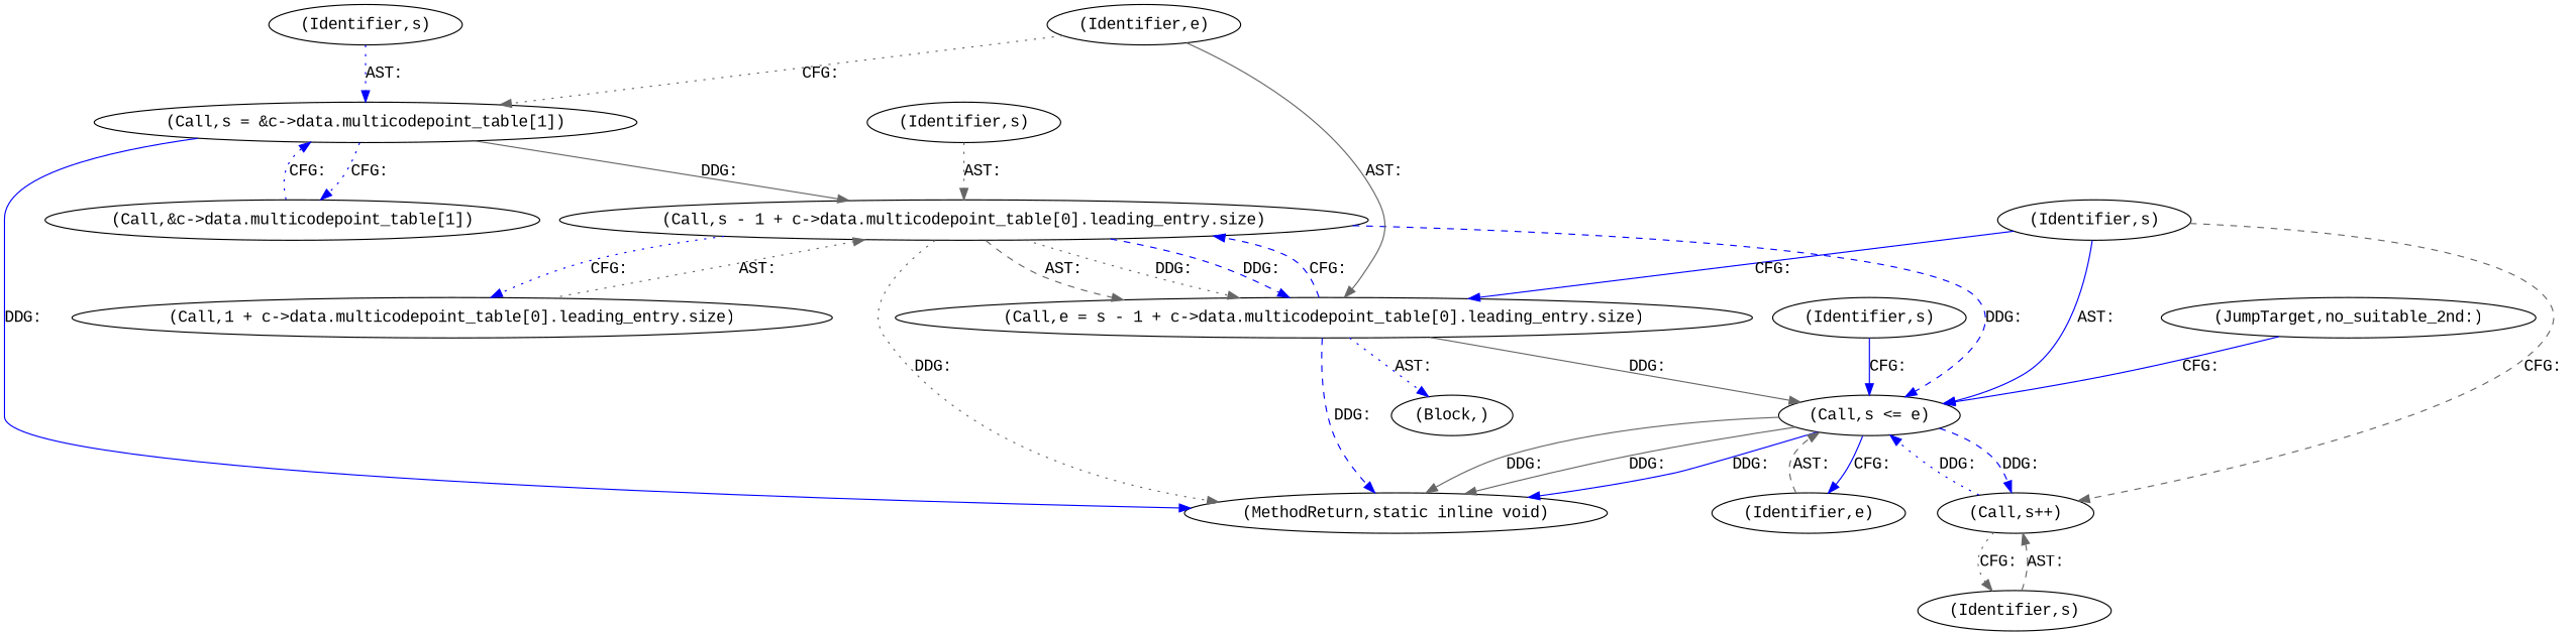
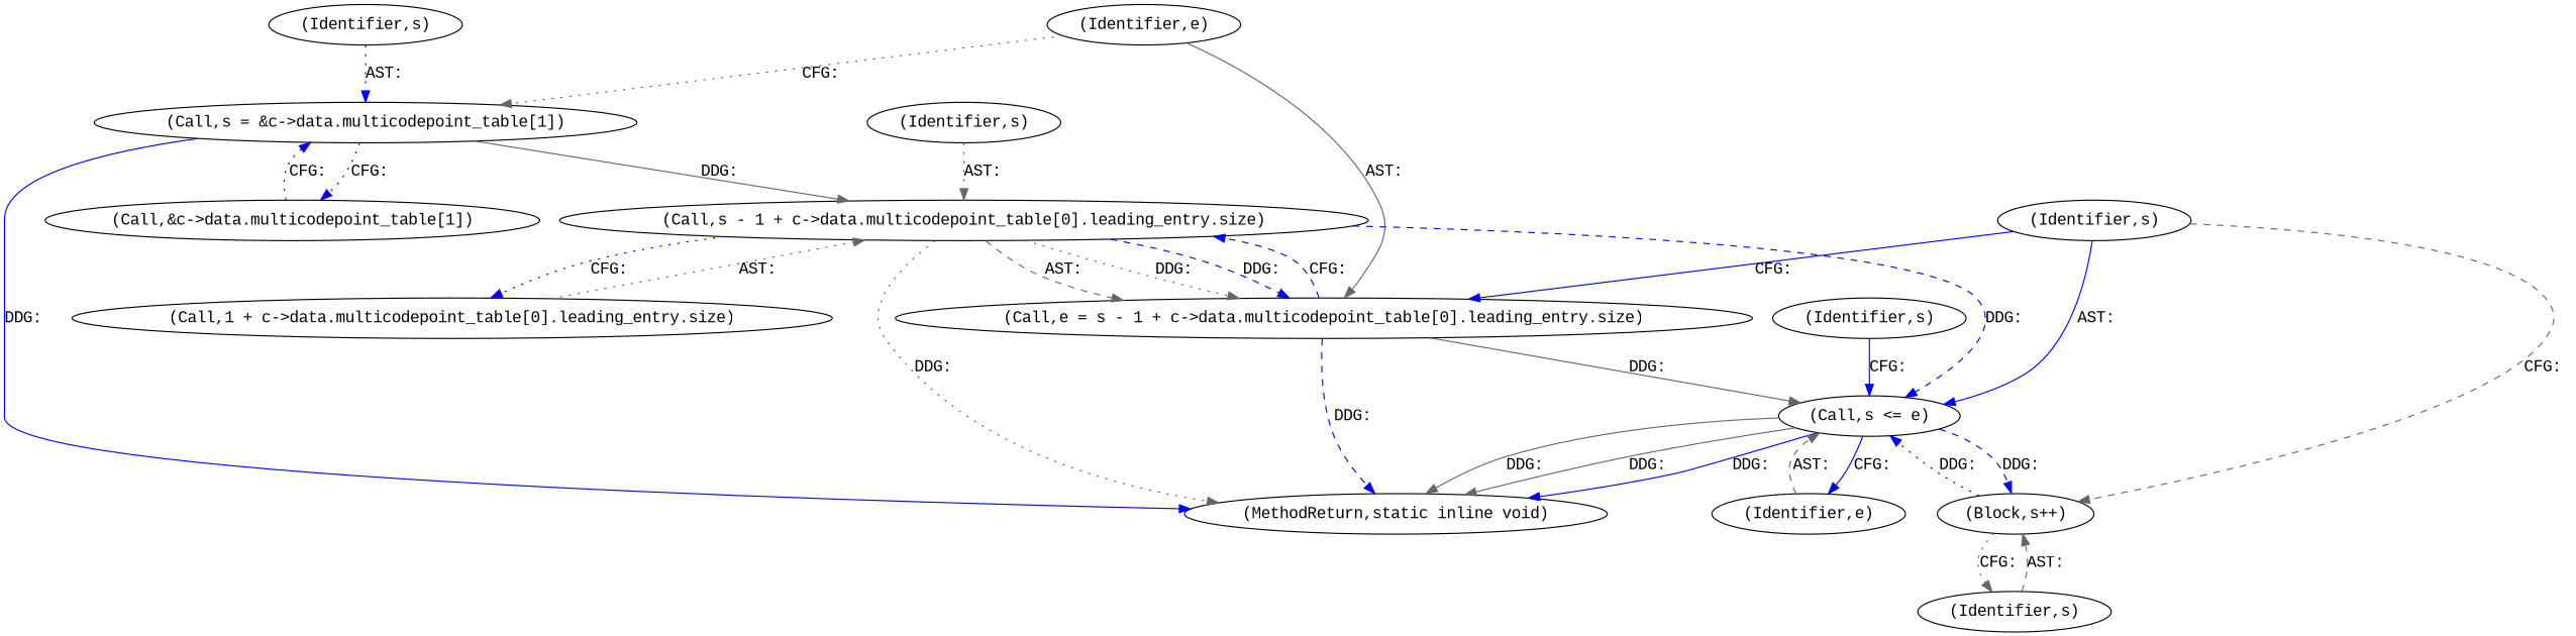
  digraph {
    fontname="Liberation Mono"
    node [fontname="Liberation Mono"]
    edge [color=blue fontname="Liberation Mono" style=dotted]
    n1 [label="(Call,s - 1 + c->data.multicodepoint_table[0].leading_entry.size)"]
    n2 [label="(Call,e = s - 1 + c->data.multicodepoint_table[0].leading_entry.size)"]
    n3 [label="(Call,s <= e)"]
    n4 [label="(Call,1 + c->data.multicodepoint_table[0].leading_entry.size)"]
    n5 [label="(MethodReturn,static inline void)"]
-   n6 [label="(Block,)"]
-   n7 [label="(Call,s++)"]
+   n7 [label="(Block,s++)"]
    n8 [label="(Identifier,e)"]
    n9 [label="(Call,s = &c->data.multicodepoint_table[1])"]
    n10 [label="(Call,&c->data.multicodepoint_table[1])"]
    n11 [label="(Identifier,s)"]
-   n12 [label="(JumpTarget,no_suitable_2nd:)"]
    n13 [label="(Identifier,s)"]
    n14 [label="(Identifier,s)"]
    n15 [label="(Identifier,e)"]
    n16 [label="(Identifier,s)"]
    n17 [label="(Identifier,s)"]
    n1 -> n2 [color=gray40 label="AST: " style=dashed]
    n1 -> n2 [color=gray40 label="DDG: "]
    n1 -> n2 [label="DDG: " style=dashed]
    n1 -> n3 [label="DDG: " style=dashed]
    n1 -> n4 [label="CFG: "]
    n1 -> n5 [color=gray40 label="DDG: "]
    n2 -> n1 [label="CFG: " style=dashed]
    n2 -> n3 [color=gray40 label="DDG: " style=solid]
    n2 -> n5 [label="DDG: " style=dashed]
-   n2 -> n6 [label="AST: "]
    n3 -> n5 [color=gray40 label="DDG: " style=solid]
    n3 -> n5 [label="DDG: " style=solid]
    n3 -> n5 [color=gray40 label="DDG: " style=solid]
    n3 -> n7 [label="DDG: " style=dashed]
    n3 -> n8 [label="CFG: " style=solid]
    n4 -> n1 [color=gray40 label="AST: "]
    n7 -> n3 [label="DDG: "]
    n7 -> n11 [color=gray40 label="CFG: "]
    n8 -> n3 [color=gray40 label="AST: " style=dashed]
    n9 -> n1 [color=gray40 label="DDG: " style=solid]
    n9 -> n5 [label="DDG: " style=solid]
    n9 -> n10 [label="CFG: "]
    n10 -> n9 [label="CFG: "]
    n11 -> n7 [color=gray40 label="AST: " style=dashed]
-   n12 -> n3 [label="CFG: " style=solid]
    n13 -> n9 [label="AST: "]
    n14 -> n3 [label="CFG: " style=solid]
    n15 -> n2 [color=gray40 label="AST: " style=solid]
    n15 -> n9 [color=gray40 label="CFG: "]
    n16 -> n1 [color=gray40 label="AST: "]
    n17 -> n2 [label="CFG: " style=solid]
    n17 -> n3 [label="AST: " style=solid]
    n17 -> n7 [color=gray40 label="CFG: " style=dashed]
  }
